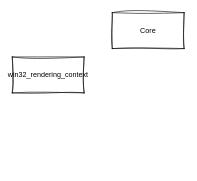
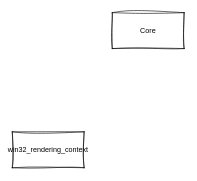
  <mxCell id="0" />
  <mxCell id="1" parent="0" />
  <mxCell id="2" value="Core" style="rounded=0;whiteSpace=wrap;html=1;sketch=1;curveFitting=1;jiggle=2;" vertex="1" parent="1"><mxGeometry x="187" y="20" width="120" height="60" as="geometry" /></mxCell>
- <mxCell id="3" value="win32_rendering_context" style="rounded=0;whiteSpace=wrap;html=1;sketch=1;curveFitting=1;jiggle=2;" vertex="1" parent="1"><mxGeometry x="20" y="94" width="120" height="60" as="geometry" /></mxCell>
+ <mxCell id="3" value="win32_rendering_context" style="rounded=0;whiteSpace=wrap;html=1;sketch=1;curveFitting=1;jiggle=2;" vertex="1" parent="1"><mxGeometry x="20" y="219" width="120" height="60" as="geometry" /></mxCell>
